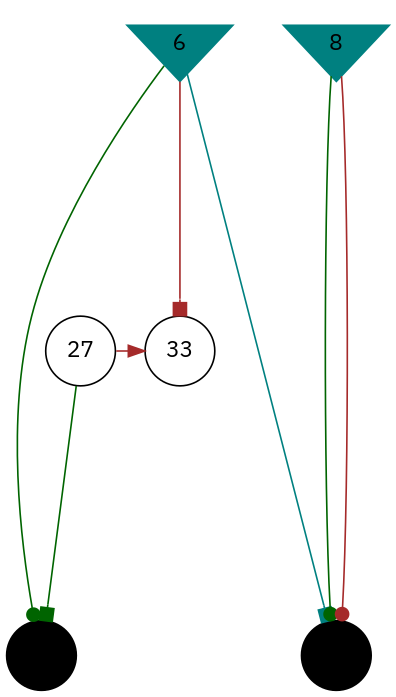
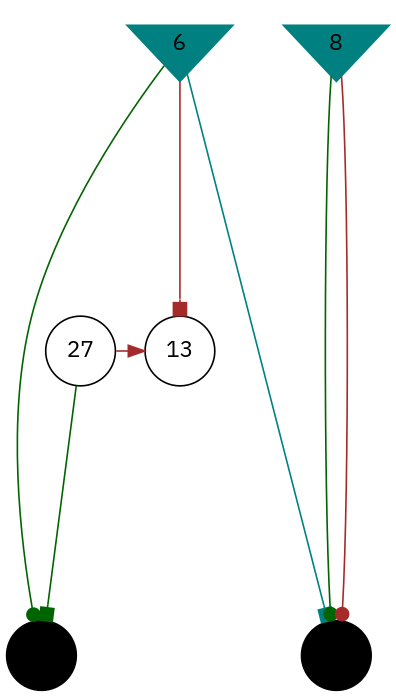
  digraph {
    ranksep=2.0
    fontname="IBM Plex Sans"
    node [color=black shape=circle style=filled fontname="IBM Plex Sans"]
    edge [color=brown arrowhead=box fontname="IBM Plex Sans"]
    6 [color=teal shape=invtriangle]
    8 [color=teal shape=invtriangle]
-   13 [label=33 style=""]
+   13 [style=""]
    27 [style=""]
    30
    31
    subgraph sub_1 {
      rank=same
      6
      8
    }
    subgraph sub_2 {
      rank=same
      13
      27
    }
    subgraph sub_3 {
      rank=same
      30
      31
    }
    6 -> 13
    6 -> 30 [color=darkgreen arrowhead=dot]
    6 -> 31 [color=teal]
    8 -> 31 [color=darkgreen arrowhead=dot]
    8 -> 31 [arrowhead=dot]
    27 -> 13 [arrowhead=normal]
    27 -> 30 [color=darkgreen]
  }
